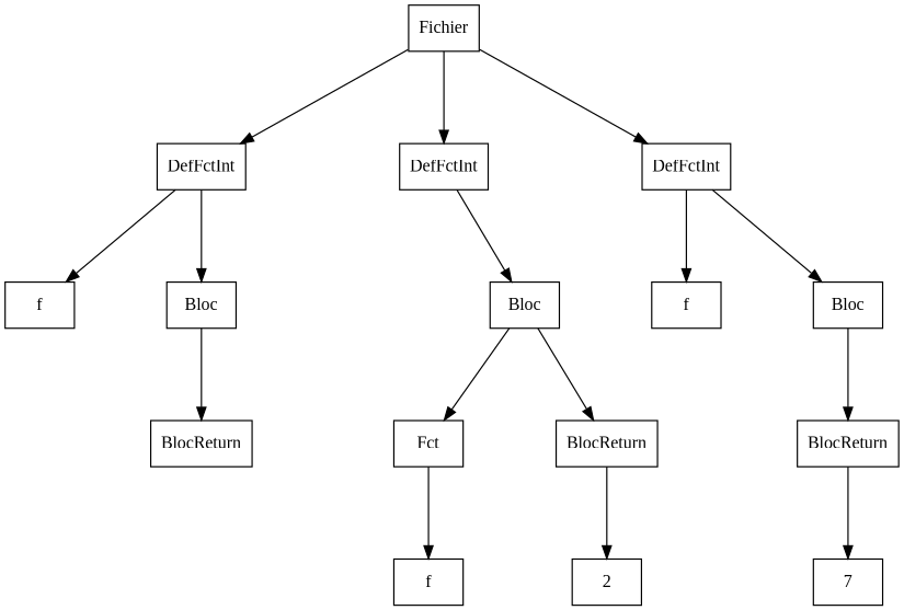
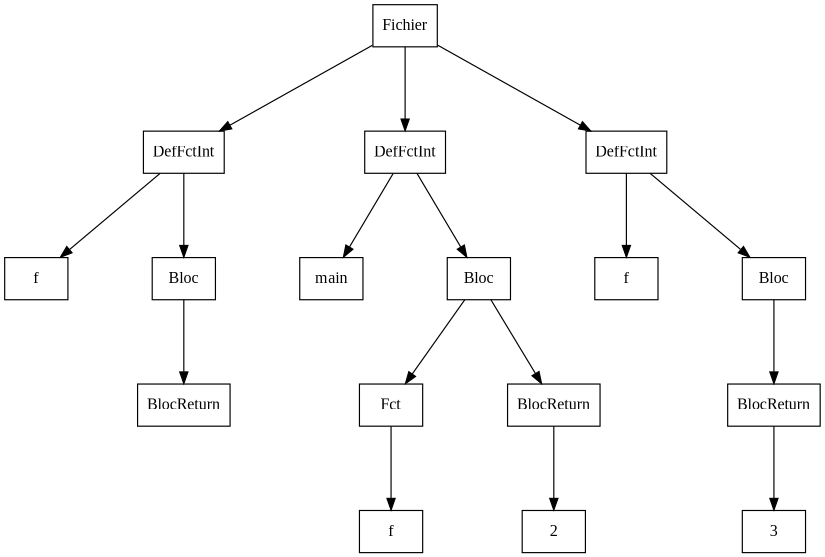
  digraph {
    fontname="Liberation Serif"
    nodesep=1
    ranksep=1
    node [fontname="Liberation Serif" shape=box]
    edge [fontname="Liberation Serif"]
    n1 [label=Fichier]
    n2 [label=DefFctInt]
    n3 [label=DefFctInt]
    n4 [label=DefFctInt]
    n5 [label=f]
    n6 [label=Bloc]
+   n7 [label=main]
    n8 [label=Bloc]
    n9 [label=f]
    n10 [label=Bloc]
    n11 [label=BlocReturn]
    n12 [label=Fct]
    n13 [label=BlocReturn]
    n14 [label=f]
    n15 [label=2]
    n16 [label=BlocReturn]
-   n17 [label=7]
+   n17 [label=3]
    n1 -> n2
    n1 -> n3
    n1 -> n4
    n2 -> n5
    n2 -> n6
+   n3 -> n7
    n3 -> n8
    n4 -> n9
    n4 -> n10
    n6 -> n11
    n8 -> n12
    n8 -> n13
    n10 -> n16
    n12 -> n14
    n13 -> n15
    n16 -> n17
  }
